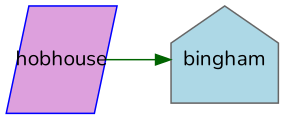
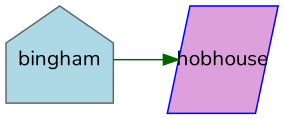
  digraph {
    rankdir=LR
    fontname=Nunito
    node [fixedsize=true style=filled fontname=Nunito]
    hobhouse [fillcolor=plum height=1 shape=parallelogram width=1 color=blue]
    bingham [fillcolor=lightblue height=1 shape=house width=1 color=gray40]
-   hobhouse -> bingham [arrowhead=normal color=darkgreen penwidth=1 fontname=Nunito]
+   bingham -> hobhouse [arrowhead=normal color=darkgreen penwidth=1 fontname=Nunito]
  }
